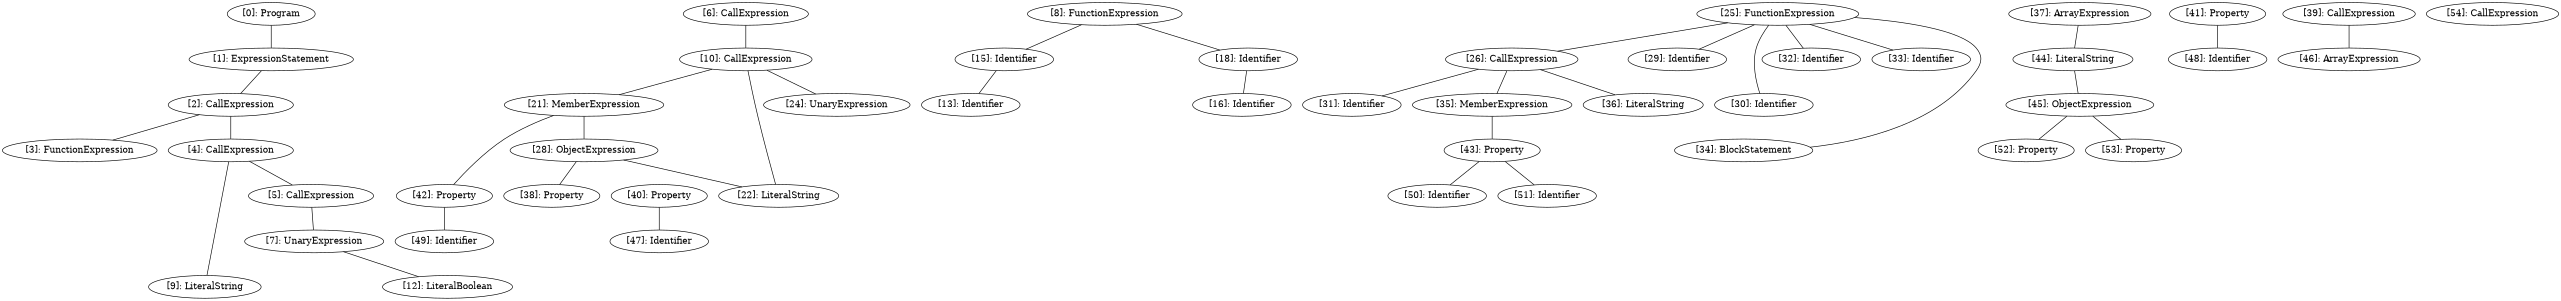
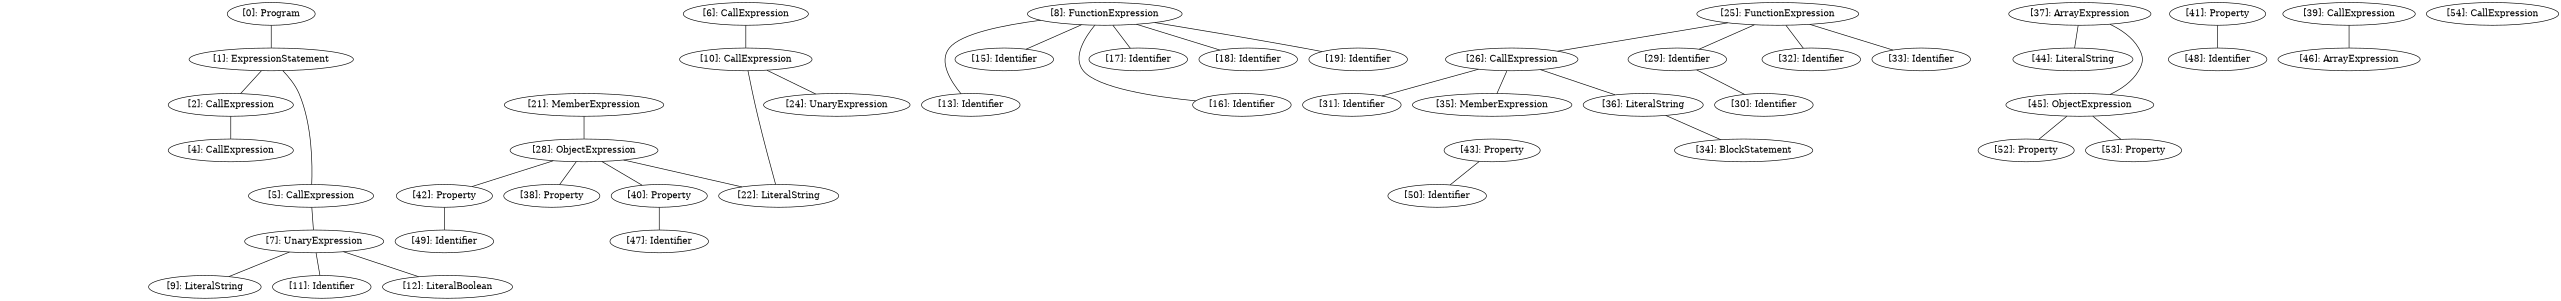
  graph {
    n1 [label="[0]: Program"]
    n2 [label="[1]: ExpressionStatement"]
    n3 [label="[2]: CallExpression"]
-   n4 [label="[3]: FunctionExpression"]
    n5 [label="[4]: CallExpression"]
    n6 [label="[5]: CallExpression"]
    n7 [label="[9]: LiteralString"]
    n8 [label="[7]: UnaryExpression"]
    n9 [label="[6]: CallExpression"]
    n10 [label="[10]: CallExpression"]
    n11 [label="[8]: FunctionExpression"]
    n12 [label="[13]: Identifier"]
    n13 [label="[15]: Identifier"]
    n14 [label="[16]: Identifier"]
+   n15 [label="[17]: Identifier"]
    n16 [label="[18]: Identifier"]
+   n17 [label="[19]: Identifier"]
+   n18 [label="[11]: Identifier"]
    n19 [label="[12]: LiteralBoolean"]
    n20 [label="[21]: MemberExpression"]
    n21 [label="[22]: LiteralString"]
    n22 [label="[24]: UnaryExpression"]
    n23 [label="[28]: ObjectExpression"]
    n24 [label="[38]: Property"]
    n25 [label="[40]: Property"]
    n26 [label="[42]: Property"]
    n27 [label="[25]: FunctionExpression"]
    n28 [label="[26]: CallExpression"]
    n29 [label="[29]: Identifier"]
    n30 [label="[30]: Identifier"]
    n31 [label="[32]: Identifier"]
    n32 [label="[33]: Identifier"]
    n33 [label="[34]: BlockStatement"]
    n34 [label="[31]: Identifier"]
    n35 [label="[35]: MemberExpression"]
    n36 [label="[36]: LiteralString"]
    n37 [label="[43]: Property"]
    n38 [label="[37]: ArrayExpression"]
    n39 [label="[44]: LiteralString"]
    n40 [label="[45]: ObjectExpression"]
    n41 [label="[47]: Identifier"]
    n42 [label="[41]: Property"]
    n43 [label="[48]: Identifier"]
    n44 [label="[49]: Identifier"]
    n45 [label="[50]: Identifier"]
-   n46 [label="[51]: Identifier"]
    n47 [label="[52]: Property"]
    n48 [label="[53]: Property"]
    n49 [label="[39]: CallExpression"]
    n50 [label="[46]: ArrayExpression"]
    n51 [label="[54]: CallExpression"]
    n1 -- n2
    n2 -- n3
-   n3 -- n4
    n3 -- n5
-   n5 -- n6
-   n5 -- n7
+   n2 -- n6
+   n8 -- n7
    n6 -- n8
+   n8 -- n18
    n8 -- n19
    n9 -- n10
-   n10 -- n20
    n10 -- n21
    n10 -- n22
-   n13 -- n12
+   n11 -- n12
    n11 -- n13
-   n16 -- n14
+   n11 -- n14
+   n11 -- n15
    n11 -- n16
+   n11 -- n17
    n20 -- n23
    n23 -- n21
    n23 -- n24
-   n20 -- n26
+   n23 -- n25
+   n23 -- n26
    n25 -- n41
    n26 -- n44
    n27 -- n28
    n27 -- n29
-   n27 -- n30
+   n29 -- n30
    n27 -- n31
    n27 -- n32
-   n27 -- n33
+   n36 -- n33
    n28 -- n34
    n28 -- n35
    n28 -- n36
-   n35 -- n37
    n37 -- n45
-   n37 -- n46
    n38 -- n39
-   n39 -- n40
+   n38 -- n40
    n40 -- n47
    n40 -- n48
    n42 -- n43
    n49 -- n50
  }
